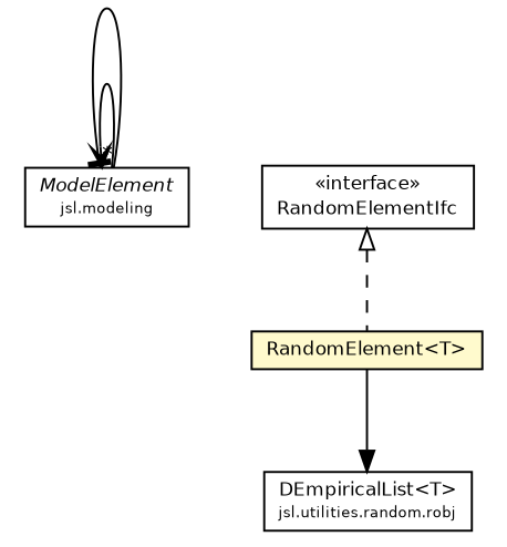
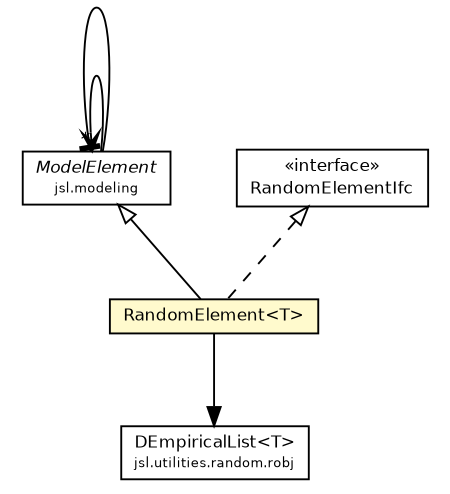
  digraph {
    nodesep=0.25
    ranksep=0.5
    node [fontcolor=black fontname=Helvetica fontsize=9.0 shape=plaintext]
    edge [color=black fontcolor=black fontname=Helvetica fontsize=10.0 headport=p labelfontname=Helvetica labelfontsize=10 tailport=p]
    n1 [label=<<table title="jsl.modeling.ModelElement" border="0" cellborder="1" cellspacing="0" cellpadding="2" port="p" href="../ModelElement.html"> 		<tr><td><table border="0" cellspacing="0" cellpadding="1"> <tr><td align="center" balign="center"><font face="Helvetica-Oblique"> ModelElement </font></td></tr> <tr><td align="center" balign="center"><font point-size="7.0"> jsl.modeling </font></td></tr> 		</table></td></tr> 		</table>>]
    n2 [label=<<table title="jsl.modeling.elements.RandomElement" border="0" cellborder="1" cellspacing="0" cellpadding="2" port="p" bgcolor="lemonChiffon" href="./RandomElement.html"> 		<tr><td><table border="0" cellspacing="0" cellpadding="1"> <tr><td align="center" balign="center"> RandomElement&lt;T&gt; </td></tr> 		</table></td></tr> 		</table>>]
    n3 [label=<<table title="jsl.utilities.random.robj.DEmpiricalList" border="0" cellborder="1" cellspacing="0" cellpadding="2" port="p" href="../../utilities/random/robj/DEmpiricalList.html"> 		<tr><td><table border="0" cellspacing="0" cellpadding="1"> <tr><td align="center" balign="center"> DEmpiricalList&lt;T&gt; </td></tr> <tr><td align="center" balign="center"><font point-size="7.0"> jsl.utilities.random.robj </font></td></tr> 		</table></td></tr> 		</table>>]
    n4 [label=<<table title="jsl.modeling.elements.RandomElementIfc" border="0" cellborder="1" cellspacing="0" cellpadding="2" port="p" href="./RandomElementIfc.html"> 		<tr><td><table border="0" cellspacing="0" cellpadding="1"> <tr><td align="center" balign="center"> &#171;interface&#187; </td></tr> <tr><td align="center" balign="center"> RandomElementIfc </td></tr> 		</table></td></tr> 		</table>>]
    n1 -> n1 [arrowhead=vee headlabel="*"]
    n1 -> n1 [arrowhead=tee]
+   n1 -> n2 [arrowtail=empty dir=back fontsize=10 color="" fontcolor=""]
    n2 -> n3 [arrowhead=normal]
    n4 -> n2 [arrowtail=empty dir=back fontsize=10 style=dashed color="" fontcolor=""]
  }
